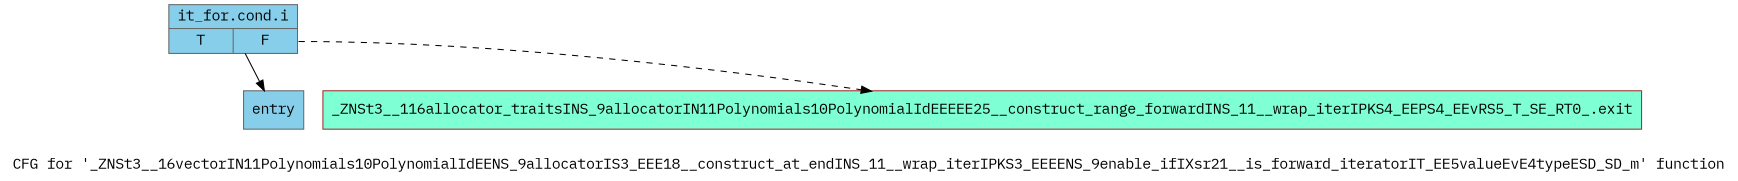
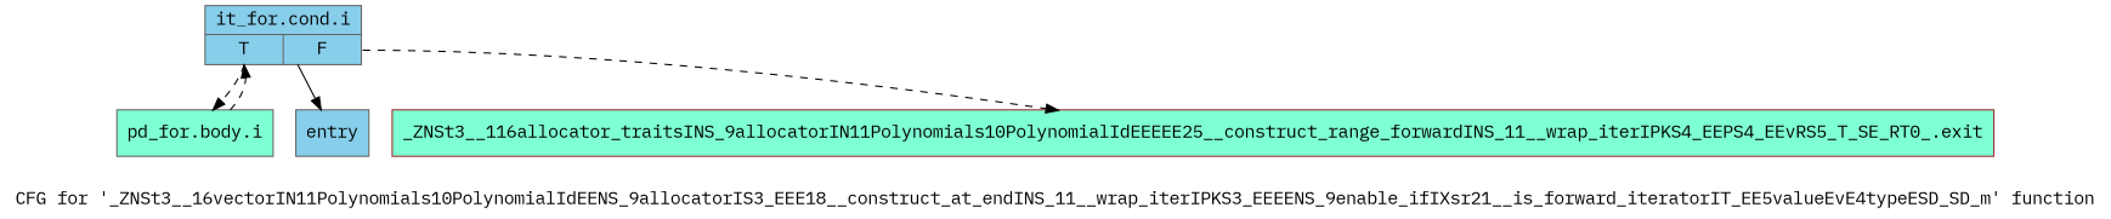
  digraph {
    fontname="IBM Plex Mono"
    label="CFG for '_ZNSt3__16vectorIN11Polynomials10PolynomialIdEENS_9allocatorIS3_EEE18__construct_at_endINS_11__wrap_iterIPKS3_EEEENS_9enable_ifIXsr21__is_forward_iteratorIT_EE5valueEvE4typeESD_SD_m' function"
    node [color=gray40 fillcolor=skyblue fontname="IBM Plex Mono" shape=record style=filled]
    edge [fontname="IBM Plex Mono" style=dashed]
    n1 [label="{entry}"]
    n2 [label="{it_for.cond.i|{<s0>T|<s1>F}}"]
+   n3 [fillcolor=aquamarine label="{pd_for.body.i}"]
    n4 [color=brown fillcolor=aquamarine label="{_ZNSt3__116allocator_traitsINS_9allocatorIN11Polynomials10PolynomialIdEEEEE25__construct_range_forwardINS_11__wrap_iterIPKS4_EEPS4_EEvRS5_T_SE_RT0_.exit}"]
    n2 -> n1 [style=solid]
+   n2 -> n3 [tailport=s0]
    n2 -> n4 [tailport=s1]
+   n3 -> n2
  }
